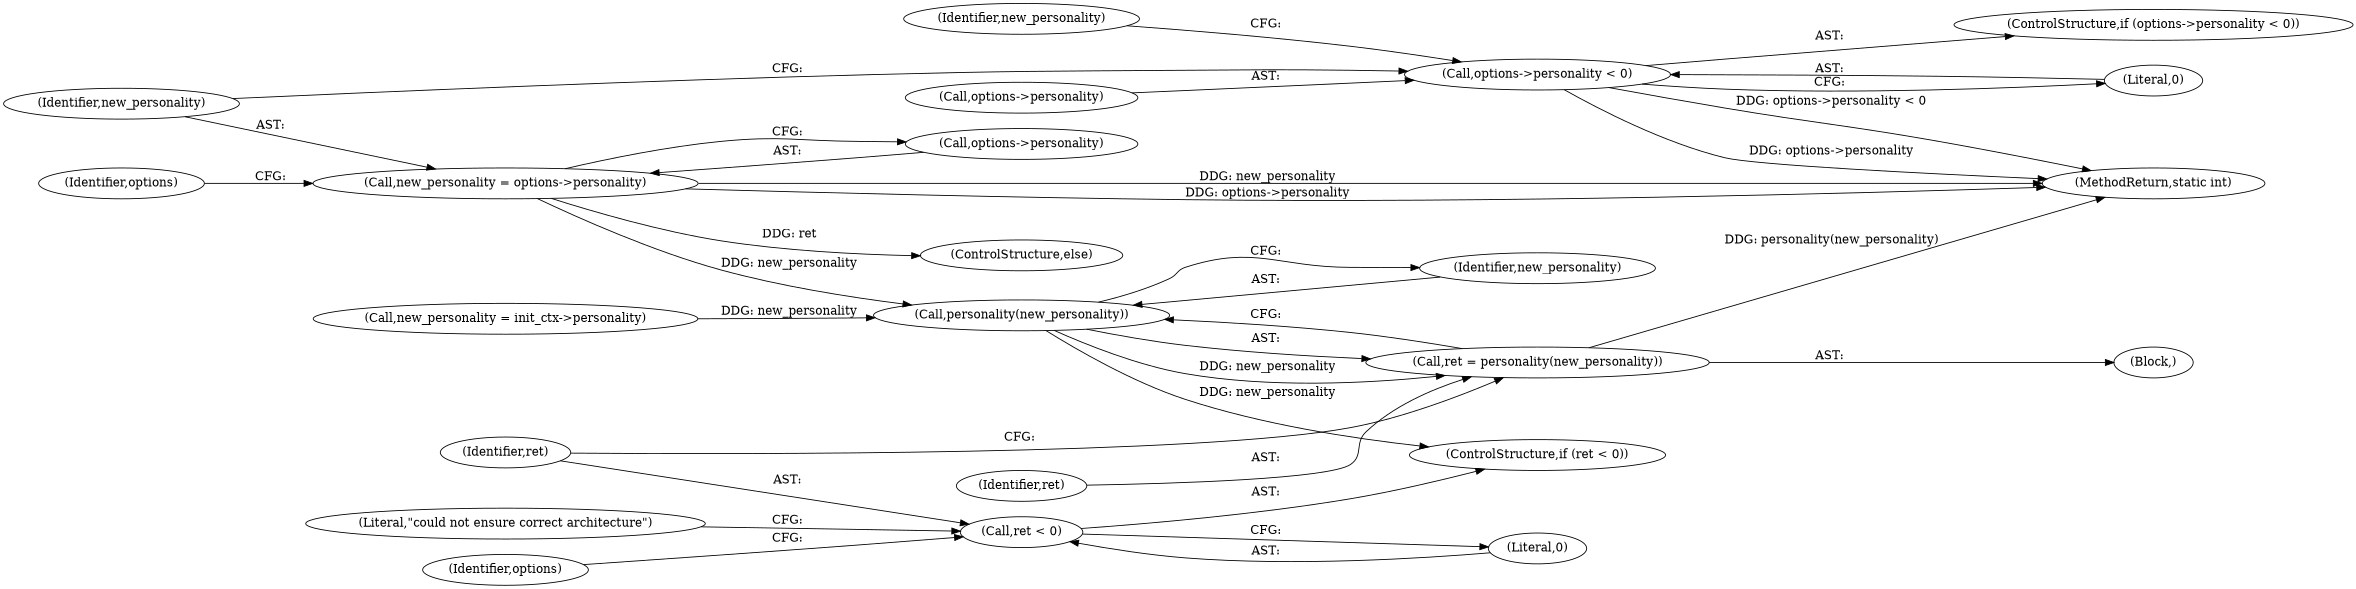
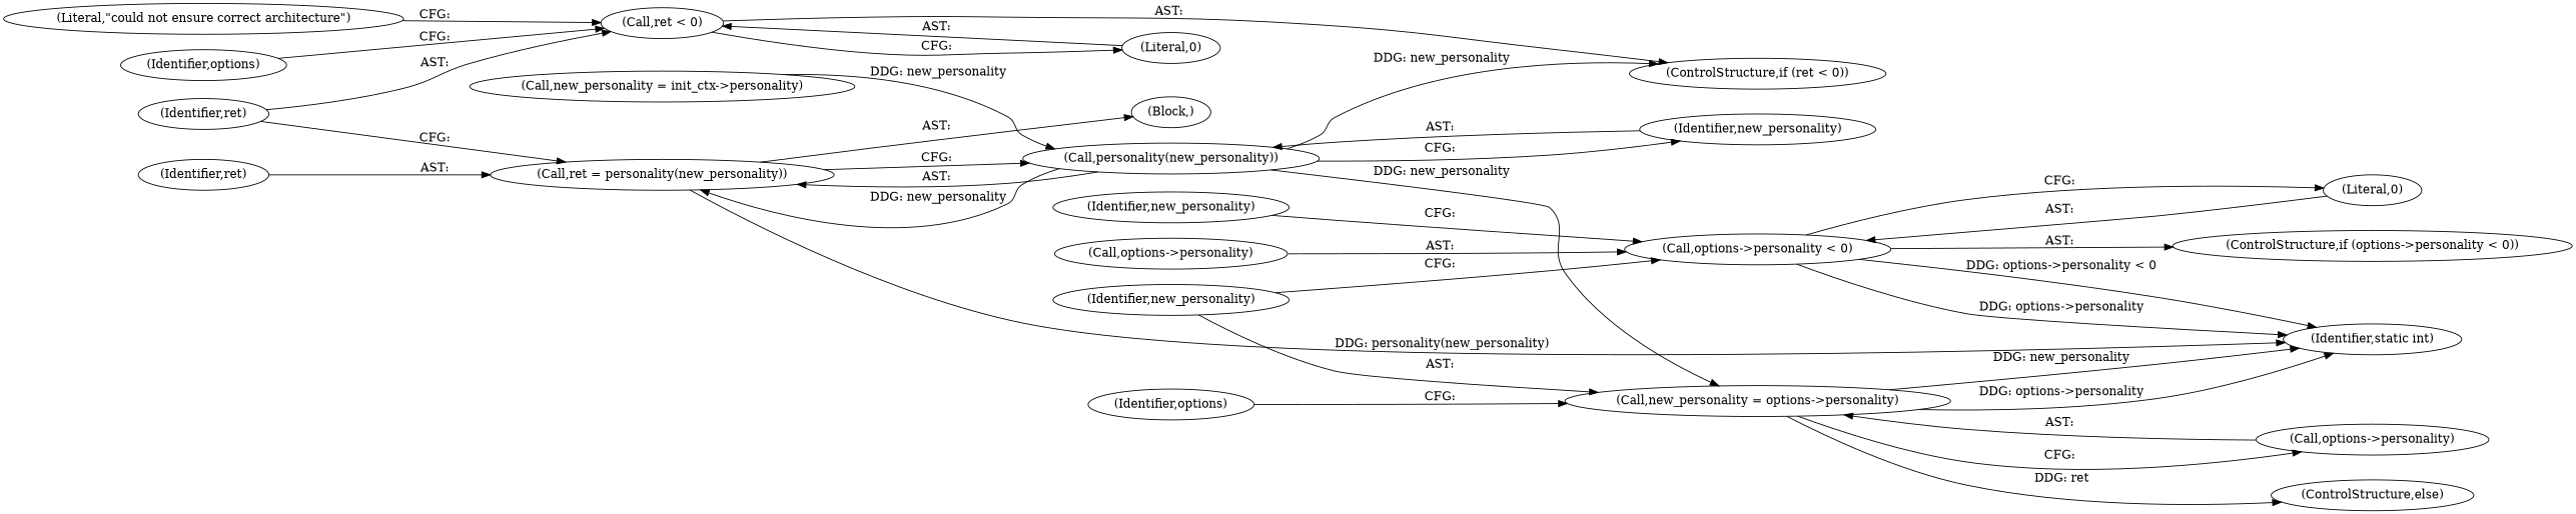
  digraph {
    rankdir=LR
    n1 [label="(Call,new_personality = options->personality)"]
    n2 [label="(Call,personality(new_personality))"]
    n3 [label="(Call,options->personality)"]
-   n4 [label="(MethodReturn,static int)"]
+   n4 [label="(Identifier,static int)"]
    n5 [label="(ControlStructure,else)"]
    n6 [label="(Call,ret = personality(new_personality))"]
    n7 [label="(Identifier,new_personality)"]
    n8 [label="(ControlStructure,if (ret < 0))"]
    n9 [label="(Call,options->personality < 0)"]
    n10 [label="(ControlStructure,if (options->personality < 0))"]
    n11 [label="(Literal,0)"]
    n12 [label="(Block,)"]
    n13 [label="(Call,ret < 0)"]
    n14 [label="(Literal,0)"]
    n15 [label="(Call,new_personality = init_ctx->personality)"]
    n16 [label="(Identifier,ret)"]
    n17 [label="(Identifier,options)"]
    n18 [label="(Call,options->personality)"]
    n19 [label="(Identifier,ret)"]
    n20 [label="(Literal,\"could not ensure correct architecture\")"]
    n21 [label="(Identifier,options)"]
    n22 [label="(Identifier,new_personality)"]
    n23 [label="(Identifier,new_personality)"]
-   n1 -> n2 [label="DDG: new_personality"]
+   n2 -> n1 [label="DDG: new_personality"]
    n1 -> n3 [label="CFG: "]
    n1 -> n4 [label="DDG: new_personality"]
    n1 -> n4 [label="DDG: options->personality"]
    n1 -> n5 [label="DDG: ret"]
    n2 -> n6 [label="AST: "]
    n2 -> n6 [label="DDG: new_personality"]
    n2 -> n7 [label="CFG: "]
    n2 -> n8 [label="DDG: new_personality"]
    n3 -> n1 [label="AST: "]
    n6 -> n2 [label="CFG: "]
    n6 -> n4 [label="DDG: personality(new_personality)"]
    n6 -> n12 [label="AST: "]
    n7 -> n2 [label="AST: "]
    n9 -> n4 [label="DDG: options->personality < 0"]
    n9 -> n4 [label="DDG: options->personality"]
    n9 -> n10 [label="AST: "]
    n9 -> n11 [label="CFG: "]
    n11 -> n9 [label="AST: "]
    n13 -> n8 [label="AST: "]
    n13 -> n14 [label="CFG: "]
    n14 -> n13 [label="AST: "]
    n15 -> n2 [label="DDG: new_personality"]
    n16 -> n6 [label="AST: "]
    n17 -> n1 [label="CFG: "]
    n18 -> n9 [label="AST: "]
    n19 -> n6 [label="CFG: "]
    n19 -> n13 [label="AST: "]
    n20 -> n13 [label="CFG: "]
    n21 -> n13 [label="CFG: "]
    n22 -> n9 [label="CFG: "]
    n23 -> n1 [label="AST: "]
    n23 -> n9 [label="CFG: "]
  }
